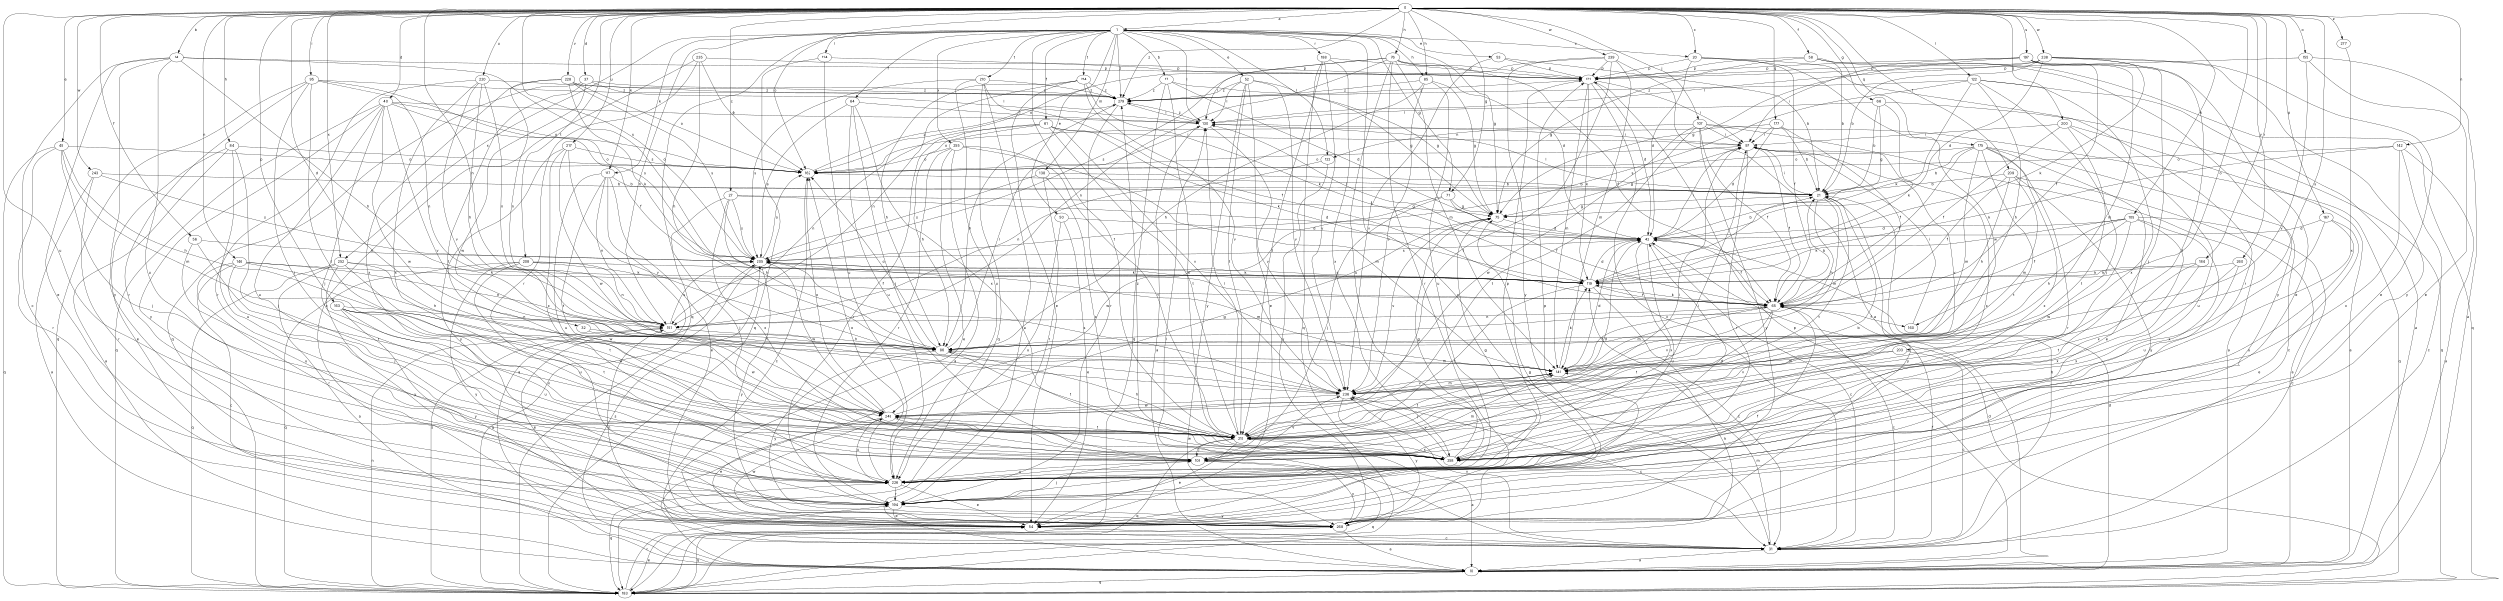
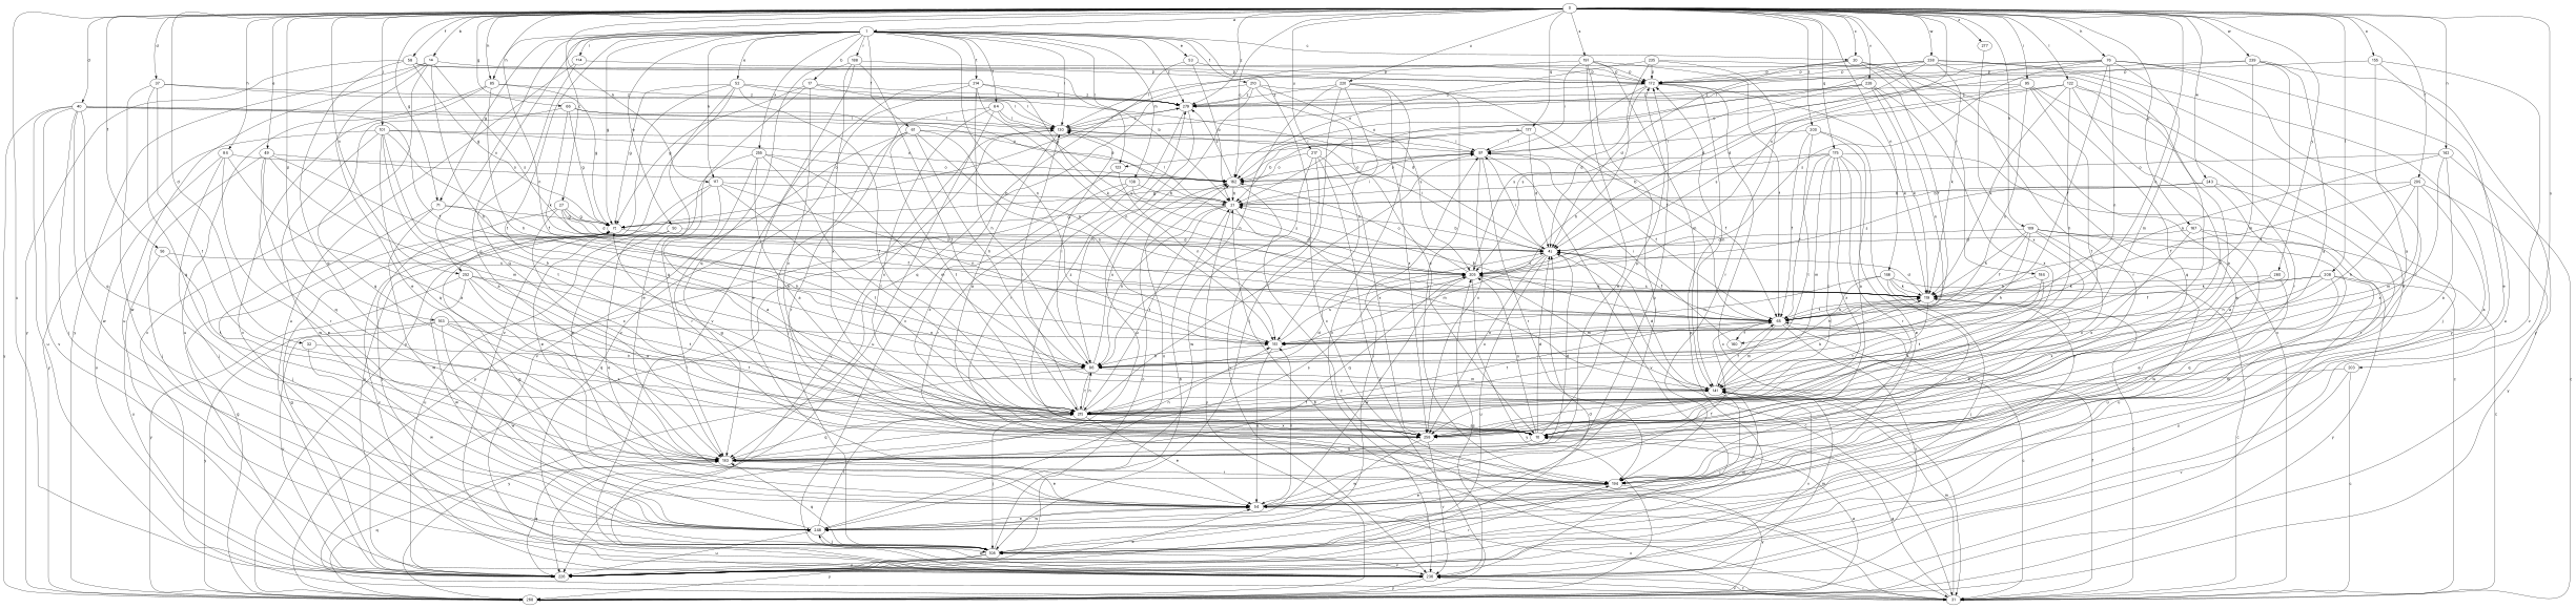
  strict digraph {
    fontname=Inter
    node [fontname=Inter]
    edge [fontname=Inter]
    0
    1
    14
    27
    n5 [label=20]
    32
    37
    40
    49
    56
    58
    66
    71
    76
    84
    85
    95
    107
    109
    117
    122
    142
    146
    151
    155
    160
    162
    163
    167
    175
    177
    184
    197
    200
    203
    205
    208
    209
    217
    220
    226
    228
    238
    239
    243
    252
    260
    277
    279
    17
    31
    50
    52
    53
    61
    64
    75
    123
    124
    130
    138
    183
    188
    210
    214
    215
    255
    172
    54
    86
    268
    42
    258
    108
    65
    194
    248
    236
    141
    21
    119
    10
    97
    235
    0 -> 1 [label=a]
    0 -> 14 [label=b]
    0 -> 27 [label=c]
    0 -> n5 [label=c]
    0 -> 32 [label=d]
    0 -> 37 [label=d]
    0 -> 40 [label=d]
    0 -> 49 [label=e]
    0 -> 56 [label=f]
    0 -> 58 [label=f]
    0 -> 66 [label=g]
    0 -> 71 [label=g]
    0 -> 76 [label=h]
    0 -> 84 [label=h]
    0 -> 85 [label=h]
    0 -> 95 [label=i]
    0 -> 107 [label=j]
    0 -> 109 [label=k]
    0 -> 117 [label=k]
    0 -> 122 [label=l]
    0 -> 142 [label=n]
    0 -> 146 [label=n]
    0 -> 151 [label=n]
    0 -> 155 [label=o]
    0 -> 160 [label=o]
    0 -> 162 [label=o]
    0 -> 163 [label=p]
    0 -> 167 [label=p]
    0 -> 175 [label=q]
    0 -> 177 [label=q]
    0 -> 184 [label=r]
    0 -> 197 [label=s]
    0 -> 200 [label=s]
    0 -> 203 [label=s]
    0 -> 205 [label=s]
    0 -> 208 [label=t]
    0 -> 209 [label=t]
    0 -> 217 [label=u]
    0 -> 220 [label=u]
    0 -> 226 [label=u]
    0 -> 228 [label=v]
    0 -> 238 [label=w]
    0 -> 239 [label=w]
    0 -> 243 [label=w]
    0 -> 252 [label=x]
    0 -> 260 [label=y]
    0 -> 277 [label=z]
    0 -> 279 [label=z]
    1 -> n5 [label=c]
    1 -> 71 [label=g]
    1 -> 85 [label=h]
    1 -> 117 [label=k]
    1 -> 151 [label=n]
    1 -> 252 [label=x]
    1 -> 279 [label=z]
    1 -> 17 [label=b]
    1 -> 31 [label=c]
    1 -> 50 [label=e]
    1 -> 52 [label=e]
    1 -> 53 [label=e]
    1 -> 61 [label=f]
    1 -> 64 [label=f]
    1 -> 75 [label=g]
    1 -> 123 [label=l]
    1 -> 124 [label=l]
    1 -> 130 [label=l]
    1 -> 138 [label=m]
    1 -> 183 [label=q]
    1 -> 188 [label=r]
    1 -> 210 [label=t]
    1 -> 214 [label=t]
    1 -> 215 [label=t]
    1 -> 255 [label=x]
    14 -> 205 [label=s]
    14 -> 226 [label=u]
    14 -> 31 [label=c]
    14 -> 172 [label=p]
    14 -> 54 [label=e]
    14 -> 86 [label=h]
    14 -> 268 [label=y]
    27 -> 205 [label=s]
    27 -> 75 [label=g]
    27 -> 86 [label=h]
    27 -> 42 [label=d]
    27 -> 258 [label=x]
    27 -> 108 [label=j]
    n5 -> 172 [label=p]
    n5 -> 42 [label=d]
    n5 -> 65 [label=f]
    n5 -> 194 [label=r]
    n5 -> 248 [label=w]
    32 -> 86 [label=h]
    32 -> 248 [label=w]
    37 -> 279 [label=z]
    37 -> 130 [label=l]
    37 -> 183 [label=q]
    37 -> 215 [label=t]
    37 -> 248 [label=w]
    40 -> 162 [label=o]
    40 -> 226 [label=u]
    40 -> 130 [label=l]
    40 -> 183 [label=q]
    40 -> 268 [label=y]
    40 -> 108 [label=j]
    40 -> 65 [label=f]
    40 -> 248 [label=w]
    40 -> 236 [label=v]
    49 -> 162 [label=o]
    49 -> 183 [label=q]
    49 -> 86 [label=h]
    49 -> 108 [label=j]
    49 -> 194 [label=r]
    49 -> 141 [label=m]
    56 -> 205 [label=s]
    56 -> 226 [label=u]
    56 -> 215 [label=t]
    58 -> 75 [label=g]
    58 -> 183 [label=q]
    58 -> 172 [label=p]
    58 -> 268 [label=y]
    58 -> 21 [label=b]
    66 -> 75 [label=g]
    66 -> 130 [label=l]
    66 -> 183 [label=q]
    66 -> 21 [label=b]
    66 -> 119 [label=k]
    71 -> 75 [label=g]
    71 -> 108 [label=j]
    71 -> 65 [label=f]
    71 -> 248 [label=w]
    76 -> 151 [label=n]
    76 -> 205 [label=s]
    76 -> 226 [label=u]
    76 -> 130 [label=l]
    76 -> 172 [label=p]
    76 -> 42 [label=d]
    76 -> 65 [label=f]
    76 -> 194 [label=r]
    76 -> 141 [label=m]
    84 -> 162 [label=o]
    84 -> 226 [label=u]
    84 -> 54 [label=e]
    84 -> 108 [label=j]
    84 -> 10 [label=a]
    85 -> 226 [label=u]
    85 -> 279 [label=z]
    85 -> 75 [label=g]
    85 -> 86 [label=h]
    85 -> 236 [label=v]
    95 -> 151 [label=n]
    95 -> 205 [label=s]
    95 -> 279 [label=z]
    95 -> 183 [label=q]
    95 -> 215 [label=t]
-   95 -> 108 [label=j]
+   220 -> 108 [label=j]
    95 -> 194 [label=r]
    107 -> 162 [label=o]
    107 -> 183 [label=q]
    107 -> 215 [label=t]
    107 -> 268 [label=y]
    107 -> 65 [label=f]
    107 -> 248 [label=w]
    107 -> 10 [label=a]
    107 -> 97 [label=i]
    109 -> 226 [label=u]
    109 -> 31 [label=c]
    109 -> 86 [label=h]
    109 -> 42 [label=d]
    109 -> 258 [label=x]
    109 -> 65 [label=f]
    109 -> 248 [label=w]
    109 -> 119 [label=k]
    117 -> 151 [label=n]
    117 -> 226 [label=u]
    117 -> 215 [label=t]
    117 -> 54 [label=e]
    117 -> 21 [label=b]
    117 -> 10 [label=a]
    122 -> 205 [label=s]
    122 -> 279 [label=z]
    122 -> 86 [label=h]
    122 -> 258 [label=x]
    122 -> 108 [label=j]
    122 -> 119 [label=k]
    122 -> 10 [label=a]
    142 -> 162 [label=o]
    142 -> 31 [label=c]
    142 -> 258 [label=x]
    142 -> 119 [label=k]
    142 -> 10 [label=a]
    146 -> 151 [label=n]
    146 -> 31 [label=c]
    146 -> 86 [label=h]
    146 -> 108 [label=j]
    146 -> 194 [label=r]
    146 -> 119 [label=k]
    151 -> 205 [label=s]
    151 -> 54 [label=e]
    151 -> 86 [label=h]
    155 -> 172 [label=p]
    155 -> 54 [label=e]
    155 -> 236 [label=v]
    155 -> 10 [label=a]
    160 -> 97 [label=i]
    162 -> 279 [label=z]
    162 -> 31 [label=c]
    162 -> 21 [label=b]
    163 -> 151 [label=n]
    163 -> 226 [label=u]
    163 -> 215 [label=t]
    163 -> 268 [label=y]
    163 -> 258 [label=x]
    163 -> 248 [label=w]
    167 -> 226 [label=u]
    167 -> 54 [label=e]
    167 -> 42 [label=d]
    167 -> 258 [label=x]
    175 -> 162 [label=o]
    175 -> 31 [label=c]
    175 -> 215 [label=t]
    175 -> 54 [label=e]
    175 -> 258 [label=x]
    175 -> 65 [label=f]
    175 -> 194 [label=r]
    175 -> 141 [label=m]
    175 -> 21 [label=b]
    177 -> 123 [label=n]
    177 -> 42 [label=d]
    177 -> 65 [label=f]
    177 -> 21 [label=b]
    177 -> 97 [label=i]
    184 -> 215 [label=t]
    184 -> 258 [label=x]
    184 -> 119 [label=k]
    197 -> 75 [label=g]
    197 -> 172 [label=p]
    197 -> 54 [label=e]
    197 -> 108 [label=j]
    197 -> 65 [label=f]
    197 -> 141 [label=m]
    197 -> 97 [label=i]
    200 -> 226 [label=u]
    200 -> 215 [label=t]
    200 -> 65 [label=f]
    200 -> 10 [label=a]
    200 -> 97 [label=i]
    203 -> 31 [label=c]
    203 -> 236 [label=v]
    203 -> 141 [label=m]
    205 -> 162 [label=o]
    205 -> 183 [label=q]
    205 -> 268 [label=y]
    205 -> 248 [label=w]
    205 -> 141 [label=m]
    205 -> 119 [label=k]
    208 -> 151 [label=n]
    208 -> 226 [label=u]
    208 -> 183 [label=q]
    208 -> 268 [label=y]
    208 -> 65 [label=f]
    208 -> 119 [label=k]
    209 -> 86 [label=h]
    209 -> 268 [label=y]
    209 -> 65 [label=f]
    209 -> 141 [label=m]
    209 -> 21 [label=b]
    209 -> 10 [label=a]
    217 -> 162 [label=o]
    217 -> 268 [label=y]
    217 -> 258 [label=x]
    217 -> 248 [label=w]
    217 -> 236 [label=v]
    220 -> 151 [label=n]
    220 -> 279 [label=z]
    220 -> 86 [label=h]
    220 -> 258 [label=x]
    220 -> 194 [label=r]
    220 -> 236 [label=v]
    226 -> 162 [label=o]
    226 -> 75 [label=g]
    226 -> 183 [label=q]
    226 -> 172 [label=p]
    226 -> 54 [label=e]
    226 -> 42 [label=d]
    226 -> 194 [label=r]
    228 -> 151 [label=n]
    228 -> 162 [label=o]
    228 -> 205 [label=s]
    228 -> 279 [label=z]
    228 -> 258 [label=x]
    228 -> 119 [label=k]
    238 -> 130 [label=l]
    238 -> 215 [label=t]
    238 -> 172 [label=p]
    238 -> 54 [label=e]
    238 -> 268 [label=y]
    238 -> 42 [label=d]
    238 -> 21 [label=b]
    238 -> 119 [label=k]
    239 -> 162 [label=o]
    239 -> 215 [label=t]
    239 -> 172 [label=p]
    239 -> 268 [label=y]
    239 -> 141 [label=m]
    239 -> 10 [label=a]
    243 -> 205 [label=s]
    243 -> 194 [label=r]
    243 -> 21 [label=b]
    243 -> 10 [label=a]
    252 -> 183 [label=q]
    252 -> 215 [label=t]
    252 -> 268 [label=y]
    252 -> 248 [label=w]
    252 -> 119 [label=k]
    252 -> 10 [label=a]
    260 -> 258 [label=x]
    260 -> 194 [label=r]
    260 -> 119 [label=k]
    277 -> 258 [label=x]
    279 -> 130 [label=l]
    279 -> 86 [label=h]
    279 -> 194 [label=r]
    17 -> 279 [label=z]
    17 -> 75 [label=g]
    17 -> 183 [label=q]
    17 -> 42 [label=d]
    17 -> 258 [label=x]
    31 -> 130 [label=l]
    31 -> 65 [label=f]
    31 -> 236 [label=v]
    31 -> 141 [label=m]
    31 -> 21 [label=b]
    31 -> 10 [label=a]
    50 -> 226 [label=u]
    50 -> 54 [label=e]
    50 -> 42 [label=d]
    52 -> 279 [label=z]
    52 -> 75 [label=g]
    52 -> 130 [label=l]
    52 -> 215 [label=t]
    52 -> 54 [label=e]
    52 -> 268 [label=y]
    52 -> 236 [label=v]
    53 -> 172 [label=p]
    53 -> 236 [label=v]
    53 -> 21 [label=b]
    61 -> 151 [label=n]
    61 -> 215 [label=t]
    61 -> 86 [label=h]
    61 -> 194 [label=r]
    61 -> 236 [label=v]
    61 -> 119 [label=k]
    61 -> 97 [label=i]
    64 -> 205 [label=s]
    64 -> 226 [label=u]
    64 -> 130 [label=l]
    64 -> 258 [label=x]
    64 -> 108 [label=j]
    75 -> 42 [label=d]
    75 -> 236 [label=v]
    123 -> 151 [label=n]
    123 -> 268 [label=y]
    124 -> 226 [label=u]
    124 -> 183 [label=q]
    124 -> 172 [label=p]
    130 -> 279 [label=z]
    130 -> 236 [label=v]
    130 -> 10 [label=a]
    130 -> 97 [label=i]
    138 -> 205 [label=s]
    138 -> 258 [label=x]
    138 -> 194 [label=r]
    138 -> 21 [label=b]
    183 -> 151 [label=n]
    183 -> 205 [label=s]
    183 -> 54 [label=e]
    183 -> 42 [label=d]
    183 -> 194 [label=r]
    183 -> 119 [label=k]
    188 -> 183 [label=q]
    188 -> 215 [label=t]
    188 -> 172 [label=p]
    188 -> 258 [label=x]
    188 -> 236 [label=v]
    210 -> 205 [label=s]
    210 -> 226 [label=u]
    210 -> 279 [label=z]
    210 -> 183 [label=q]
    210 -> 65 [label=f]
    210 -> 10 [label=a]
    214 -> 151 [label=n]
    214 -> 279 [label=z]
    214 -> 54 [label=e]
    214 -> 86 [label=h]
    214 -> 236 [label=v]
    214 -> 119 [label=k]
    215 -> 130 [label=l]
    215 -> 183 [label=q]
    215 -> 54 [label=e]
    215 -> 86 [label=h]
    215 -> 42 [label=d]
    215 -> 258 [label=x]
    215 -> 108 [label=j]
    215 -> 10 [label=a]
    215 -> 97 [label=i]
    255 -> 162 [label=o]
    255 -> 215 [label=t]
    255 -> 54 [label=e]
    255 -> 194 [label=r]
    255 -> 141 [label=m]
    255 -> 10 [label=a]
    172 -> 279 [label=z]
    172 -> 31 [label=c]
    172 -> 42 [label=d]
    172 -> 141 [label=m]
    172 -> 119 [label=k]
    172 -> 97 [label=i]
    54 -> 151 [label=n]
    54 -> 31 [label=c]
    54 -> 172 [label=p]
    54 -> 65 [label=f]
    54 -> 248 [label=w]
    86 -> 162 [label=o]
    86 -> 130 [label=l]
    86 -> 215 [label=t]
    86 -> 268 [label=y]
    86 -> 141 [label=m]
    268 -> 75 [label=g]
    268 -> 183 [label=q]
    268 -> 10 [label=a]
    42 -> 205 [label=s]
    42 -> 226 [label=u]
    42 -> 31 [label=c]
    42 -> 130 [label=l]
    42 -> 258 [label=x]
    42 -> 65 [label=f]
    42 -> 21 [label=b]
    42 -> 97 [label=i]
    258 -> 279 [label=z]
    258 -> 75 [label=g]
    258 -> 248 [label=w]
    258 -> 236 [label=v]
    108 -> 226 [label=u]
    108 -> 183 [label=q]
    108 -> 268 [label=y]
    108 -> 236 [label=v]
    108 -> 141 [label=m]
    108 -> 21 [label=b]
    108 -> 97 [label=i]
    65 -> 151 [label=n]
    65 -> 160 [label=f]
    65 -> 31 [label=c]
    65 -> 215 [label=t]
    65 -> 236 [label=v]
    65 -> 141 [label=m]
    65 -> 21 [label=b]
    65 -> 119 [label=k]
    194 -> 54 [label=e]
    194 -> 268 [label=y]
    194 -> 108 [label=j]
    248 -> 162 [label=o]
    248 -> 226 [label=u]
    248 -> 75 [label=g]
    248 -> 215 [label=t]
    248 -> 54 [label=e]
    248 -> 108 [label=j]
    236 -> 205 [label=s]
    236 -> 31 [label=c]
    236 -> 268 [label=y]
    236 -> 248 [label=w]
    236 -> 141 [label=m]
-   215 -> 141 [label=t]
+   141 -> 215 [label=t]
    141 -> 42 [label=d]
    141 -> 108 [label=j]
    141 -> 65 [label=f]
    141 -> 236 [label=v]
    141 -> 119 [label=k]
    21 -> 75 [label=g]
    21 -> 130 [label=l]
    21 -> 215 [label=t]
    21 -> 86 [label=h]
    21 -> 268 [label=y]
    21 -> 141 [label=m]
    21 -> 97 [label=i]
    119 -> 205 [label=s]
    119 -> 31 [label=c]
    119 -> 215 [label=t]
    119 -> 42 [label=d]
    119 -> 65 [label=f]
    10 -> 205 [label=s]
    10 -> 183 [label=q]
    10 -> 172 [label=p]
    10 -> 42 [label=d]
    97 -> 162 [label=o]
    97 -> 75 [label=g]
    97 -> 258 [label=x]
    97 -> 65 [label=f]
    97 -> 194 [label=r]
    97 -> 236 [label=v]
    235 -> 162 [label=o]
    235 -> 31 [label=c]
    235 -> 172 [label=p]
    235 -> 86 [label=h]
    235 -> 194 [label=r]
  }
